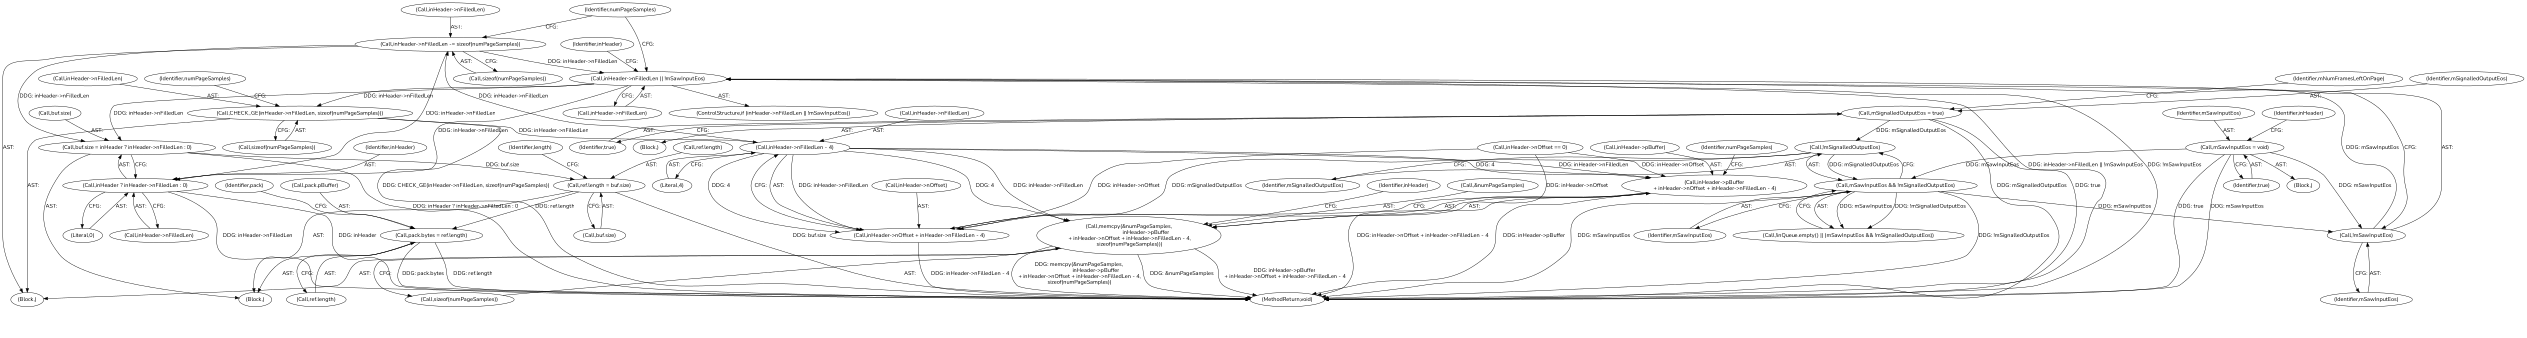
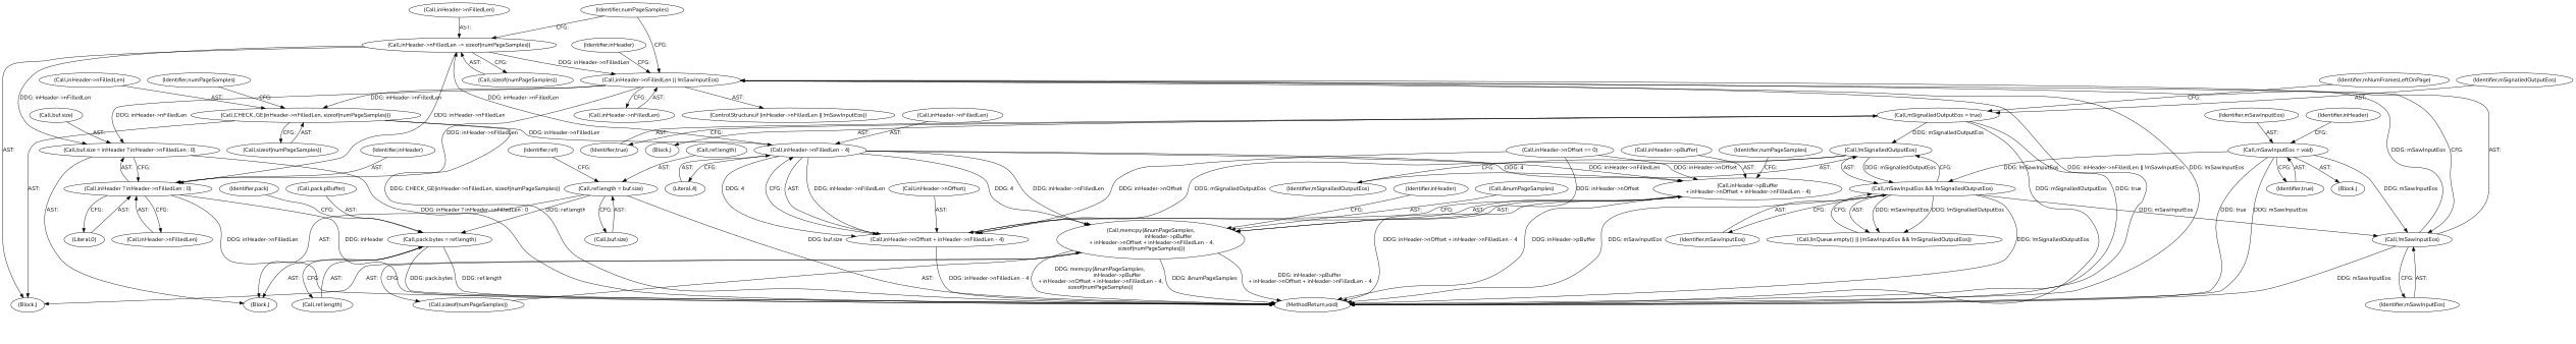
  digraph {
    fontname=Nunito
    node [fontname=Nunito]
    edge [fontname=Nunito]
    n1 [label="(Call,inHeader->nFilledLen -= sizeof(numPageSamples))"]
    n2 [label="(Call,inHeader->nFilledLen || !mSawInputEos)"]
    n3 [label="(Call,buf.size = inHeader ? inHeader->nFilledLen : 0)"]
    n4 [label="(Call,inHeader ? inHeader->nFilledLen : 0)"]
    n5 [label="(Call,sizeof(numPageSamples))"]
    n6 [label="(Block,)"]
    n7 [label="(Call,CHECK_GE(inHeader->nFilledLen, sizeof(numPageSamples)))"]
    n8 [label="(MethodReturn,void)"]
    n9 [label="(Call,!mSawInputEos)"]
    n10 [label="(Call,inHeader->nFilledLen)"]
    n11 [label="(ControlStructure,if (inHeader->nFilledLen || !mSawInputEos))"]
    n12 [label="(Call,ref.length = buf.size)"]
    n13 [label="(Block,)"]
    n14 [label="(Call,inHeader->nFilledLen)"]
    n15 [label="(Literal,0)"]
    n16 [label="(Call,inHeader->nFilledLen - 4)"]
    n17 [label="(Call,memcpy(&numPageSamples,\n                       inHeader->pBuffer\n + inHeader->nOffset + inHeader->nFilledLen - 4,\n sizeof(numPageSamples)))"]
    n18 [label="(Call,inHeader->pBuffer\n + inHeader->nOffset + inHeader->nFilledLen - 4)"]
    n19 [label="(Call,inHeader->nOffset + inHeader->nFilledLen - 4)"]
    n20 [label="(Literal,4)"]
    n21 [label="(Call,sizeof(numPageSamples))"]
    n22 [label="(Call,sizeof(numPageSamples))"]
    n23 [label="(Identifier,mSawInputEos)"]
    n24 [label="(Call,mSawInputEos && !mSignalledOutputEos)"]
    n25 [label="(Call,!mSignalledOutputEos)"]
    n26 [label="(Identifier,mSawInputEos)"]
    n27 [label="(Call,!inQueue.empty() || (mSawInputEos && !mSignalledOutputEos))"]
    n28 [label="(Identifier,mSignalledOutputEos)"]
    n29 [label="(Call,mSawInputEos = void)"]
    n30 [label="(Identifier,true)"]
    n31 [label="(Block,)"]
    n32 [label="(Call,mSignalledOutputEos = true)"]
    n33 [label="(Identifier,true)"]
    n34 [label="(Block,)"]
    n35 [label="(Call,pack.bytes = ref.length)"]
    n36 [label="(Call,buf.size)"]
    n37 [label="(Call,ref.length)"]
    n38 [label="(Call,inHeader->nFilledLen)"]
    n39 [label="(Identifier,mSawInputEos)"]
    n40 [label="(Call,inHeader->nFilledLen)"]
-   n41 [label="(Identifier,length)"]
+   n41 [label="(Identifier,ref)"]
    n42 [label="(Identifier,numPageSamples)"]
    n43 [label="(Call,pack.pBuffer)"]
    n44 [label="(Call,buf.size)"]
    n45 [label="(Identifier,mSignalledOutputEos)"]
    n46 [label="(Identifier,numPageSamples)"]
    n47 [label="(Identifier,pack)"]
    n48 [label="(Identifier,mNumFramesLeftOnPage)"]
    n49 [label="(Identifier,numPageSamples)"]
    n50 [label="(Call,inHeader->nOffset == 0)"]
    n51 [label="(Identifier,inHeader)"]
    n52 [label="(Call,inHeader->nOffset)"]
    n53 [label="(Identifier,inHeader)"]
    n54 [label="(Identifier,inHeader)"]
    n55 [label="(Identifier,inHeader)"]
    n56 [label="(Call,ref.length)"]
    n57 [label="(Call,inHeader->pBuffer)"]
    n58 [label="(Call,&numPageSamples)"]
    n59 [label="(Call,inHeader->nFilledLen)"]
    n1 -> n2 [label="DDG: inHeader->nFilledLen"]
    n1 -> n3 [label="DDG: inHeader->nFilledLen"]
    n1 -> n4 [label="DDG: inHeader->nFilledLen"]
    n1 -> n5 [label="CFG: "]
    n1 -> n6 [label="AST: "]
    n2 -> n3 [label="DDG: inHeader->nFilledLen"]
    n2 -> n4 [label="DDG: inHeader->nFilledLen"]
    n2 -> n7 [label="DDG: inHeader->nFilledLen"]
    n2 -> n8 [label="DDG: inHeader->nFilledLen || !mSawInputEos"]
    n2 -> n8 [label="DDG: !mSawInputEos"]
    n2 -> n9 [label="CFG: "]
    n2 -> n10 [label="CFG: "]
    n2 -> n11 [label="AST: "]
    n3 -> n4 [label="CFG: "]
    n3 -> n8 [label="DDG: inHeader ? inHeader->nFilledLen : 0"]
-   n3 -> n12 [label="DDG: buf.size"]
    n3 -> n13 [label="AST: "]
    n4 -> n3 [label="AST: "]
    n4 -> n8 [label="DDG: inHeader->nFilledLen"]
    n4 -> n8 [label="DDG: inHeader"]
    n4 -> n14 [label="CFG: "]
    n4 -> n15 [label="CFG: "]
    n5 -> n1 [label="AST: "]
    n7 -> n6 [label="AST: "]
    n7 -> n8 [label="DDG: CHECK_GE(inHeader->nFilledLen, sizeof(numPageSamples))"]
    n7 -> n16 [label="DDG: inHeader->nFilledLen"]
    n7 -> n22 [label="CFG: "]
    n9 -> n2 [label="AST: "]
    n9 -> n2 [label="DDG: mSawInputEos"]
+   n9 -> n8 [label="DDG: mSawInputEos"]
    n9 -> n23 [label="CFG: "]
    n10 -> n2 [label="AST: "]
    n12 -> n8 [label="DDG: buf.size"]
    n12 -> n13 [label="AST: "]
    n12 -> n35 [label="DDG: ref.length"]
    n12 -> n36 [label="CFG: "]
    n14 -> n4 [label="AST: "]
    n15 -> n4 [label="AST: "]
    n16 -> n1 [label="DDG: inHeader->nFilledLen"]
    n16 -> n17 [label="DDG: inHeader->nFilledLen"]
    n16 -> n17 [label="DDG: 4"]
    n16 -> n18 [label="DDG: inHeader->nFilledLen"]
    n16 -> n18 [label="DDG: 4"]
    n16 -> n19 [label="AST: "]
    n16 -> n19 [label="DDG: inHeader->nFilledLen"]
    n16 -> n19 [label="DDG: 4"]
    n16 -> n20 [label="CFG: "]
    n17 -> n6 [label="AST: "]
    n17 -> n8 [label="DDG: memcpy(&numPageSamples,\n                       inHeader->pBuffer\n + inHeader->nOffset + inHeader->nFilledLen - 4,\n sizeof(numPageSamples))"]
    n17 -> n8 [label="DDG: &numPageSamples"]
    n17 -> n8 [label="DDG: inHeader->pBuffer\n + inHeader->nOffset + inHeader->nFilledLen - 4"]
    n17 -> n21 [label="CFG: "]
    n18 -> n8 [label="DDG: inHeader->nOffset + inHeader->nFilledLen - 4"]
    n18 -> n8 [label="DDG: inHeader->pBuffer"]
    n18 -> n17 [label="AST: "]
    n18 -> n19 [label="CFG: "]
    n19 -> n8 [label="DDG: inHeader->nFilledLen - 4"]
    n19 -> n16 [label="CFG: "]
    n19 -> n18 [label="AST: "]
    n20 -> n16 [label="AST: "]
    n21 -> n17 [label="AST: "]
    n22 -> n7 [label="AST: "]
    n23 -> n9 [label="AST: "]
    n24 -> n8 [label="DDG: !mSignalledOutputEos"]
    n24 -> n8 [label="DDG: mSawInputEos"]
    n24 -> n9 [label="DDG: mSawInputEos"]
    n24 -> n25 [label="CFG: "]
    n24 -> n26 [label="CFG: "]
    n24 -> n27 [label="AST: "]
    n24 -> n27 [label="DDG: mSawInputEos"]
    n24 -> n27 [label="DDG: !mSignalledOutputEos"]
    n25 -> n19 [label="DDG: mSignalledOutputEos"]
    n25 -> n24 [label="AST: "]
    n25 -> n24 [label="DDG: mSignalledOutputEos"]
    n25 -> n28 [label="CFG: "]
    n26 -> n24 [label="AST: "]
    n27 -> n24 [label="CFG: "]
    n28 -> n25 [label="AST: "]
    n29 -> n8 [label="DDG: true"]
    n29 -> n8 [label="DDG: mSawInputEos"]
    n29 -> n9 [label="DDG: mSawInputEos"]
-   n29 -> n24 [label="DDG: mSawInputEos"]
+   n29 -> n24 [label="DDG: !mSawInputEos"]
    n29 -> n30 [label="CFG: "]
    n29 -> n31 [label="AST: "]
    n30 -> n29 [label="AST: "]
    n32 -> n8 [label="DDG: mSignalledOutputEos"]
    n32 -> n8 [label="DDG: true"]
    n32 -> n25 [label="DDG: mSignalledOutputEos"]
    n32 -> n33 [label="CFG: "]
    n32 -> n34 [label="AST: "]
    n33 -> n32 [label="AST: "]
    n35 -> n8 [label="DDG: pack.bytes"]
    n35 -> n8 [label="DDG: ref.length"]
    n35 -> n13 [label="AST: "]
    n35 -> n37 [label="CFG: "]
    n36 -> n12 [label="AST: "]
    n37 -> n35 [label="AST: "]
    n38 -> n7 [label="AST: "]
    n39 -> n29 [label="AST: "]
    n40 -> n1 [label="AST: "]
    n41 -> n12 [label="CFG: "]
    n42 -> n18 [label="CFG: "]
    n43 -> n35 [label="AST: "]
    n44 -> n3 [label="AST: "]
    n45 -> n32 [label="AST: "]
    n46 -> n1 [label="CFG: "]
    n46 -> n2 [label="CFG: "]
    n47 -> n35 [label="CFG: "]
    n48 -> n32 [label="CFG: "]
    n49 -> n7 [label="CFG: "]
    n50 -> n17 [label="DDG: inHeader->nOffset"]
    n50 -> n18 [label="DDG: inHeader->nOffset"]
    n50 -> n19 [label="DDG: inHeader->nOffset"]
    n51 -> n4 [label="AST: "]
    n52 -> n19 [label="AST: "]
    n53 -> n2 [label="CFG: "]
    n54 -> n29 [label="CFG: "]
    n55 -> n17 [label="CFG: "]
    n56 -> n12 [label="AST: "]
    n57 -> n18 [label="AST: "]
    n58 -> n17 [label="AST: "]
    n59 -> n16 [label="AST: "]
  }
